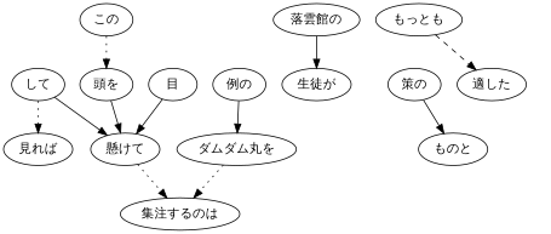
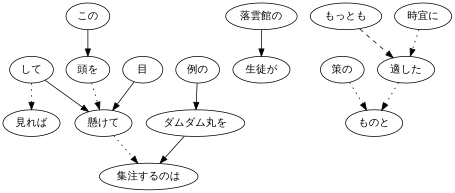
  digraph {
    edge [style=dotted]
    n1 [label="して"]
    n2 [label="見れば"]
    n3 [label="懸けて"]
    n4 [label="落雲館の"]
    n5 [label="生徒が"]
    n6 [label="集注するのは"]
    n7 [label="この"]
    n8 [label="頭を"]
    n9 [label="目"]
    n10 [label="例の"]
    n11 [label="ダムダム丸を"]
    n12 [label="ものと"]
    n13 [label="策の"]
    n14 [label="もっとも"]
    n15 [label="適した"]
+   n16 [label="時宜に"]
    n1 -> n2
    n1 -> n3 [style=solid]
    n3 -> n6
    n4 -> n5 [style=solid]
-   n7 -> n8
-   n8 -> n3 [style=solid]
+   n7 -> n8 [style=solid]
+   n8 -> n3
    n9 -> n3 [style=solid]
    n10 -> n11 [style=solid]
-   n11 -> n6
-   n13 -> n12 [style=solid]
+   n11 -> n6 [style=solid]
+   n13 -> n12
    n14 -> n15 [style=dashed]
+   n15 -> n12
+   n16 -> n15
  }
